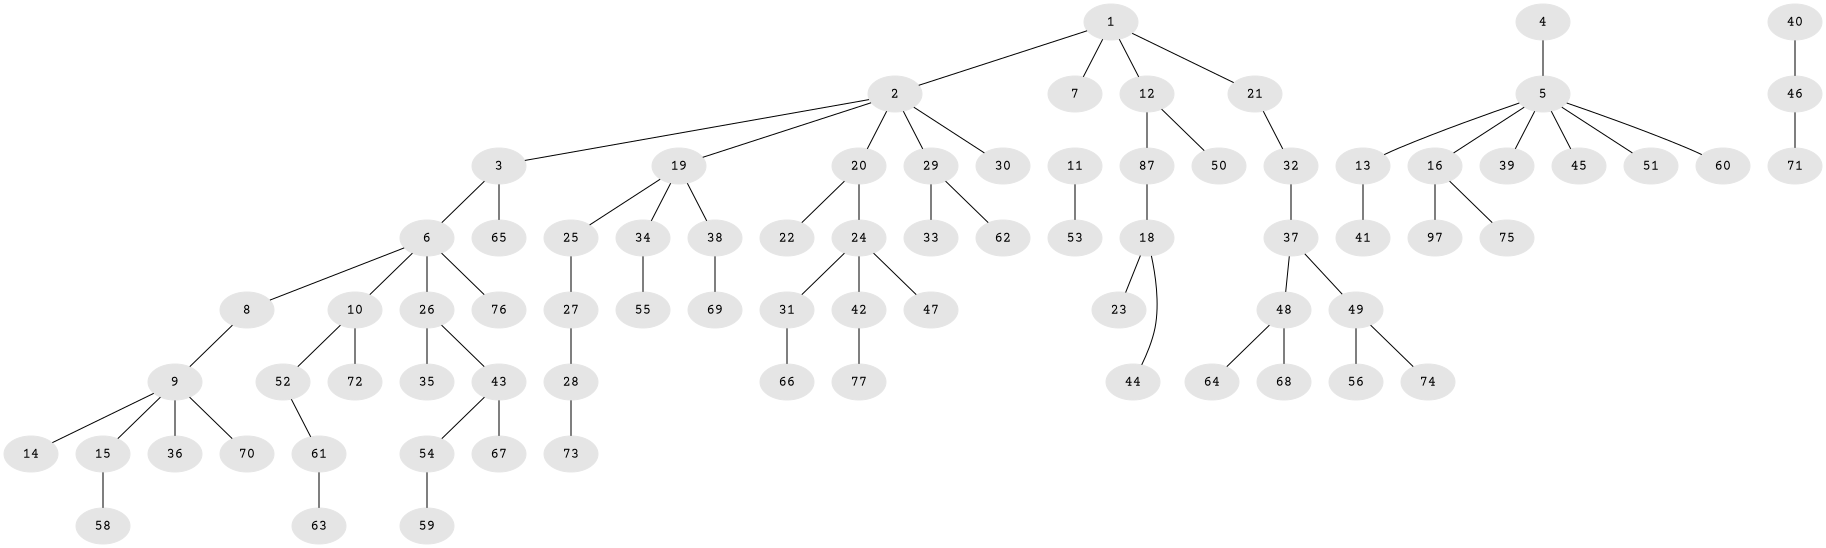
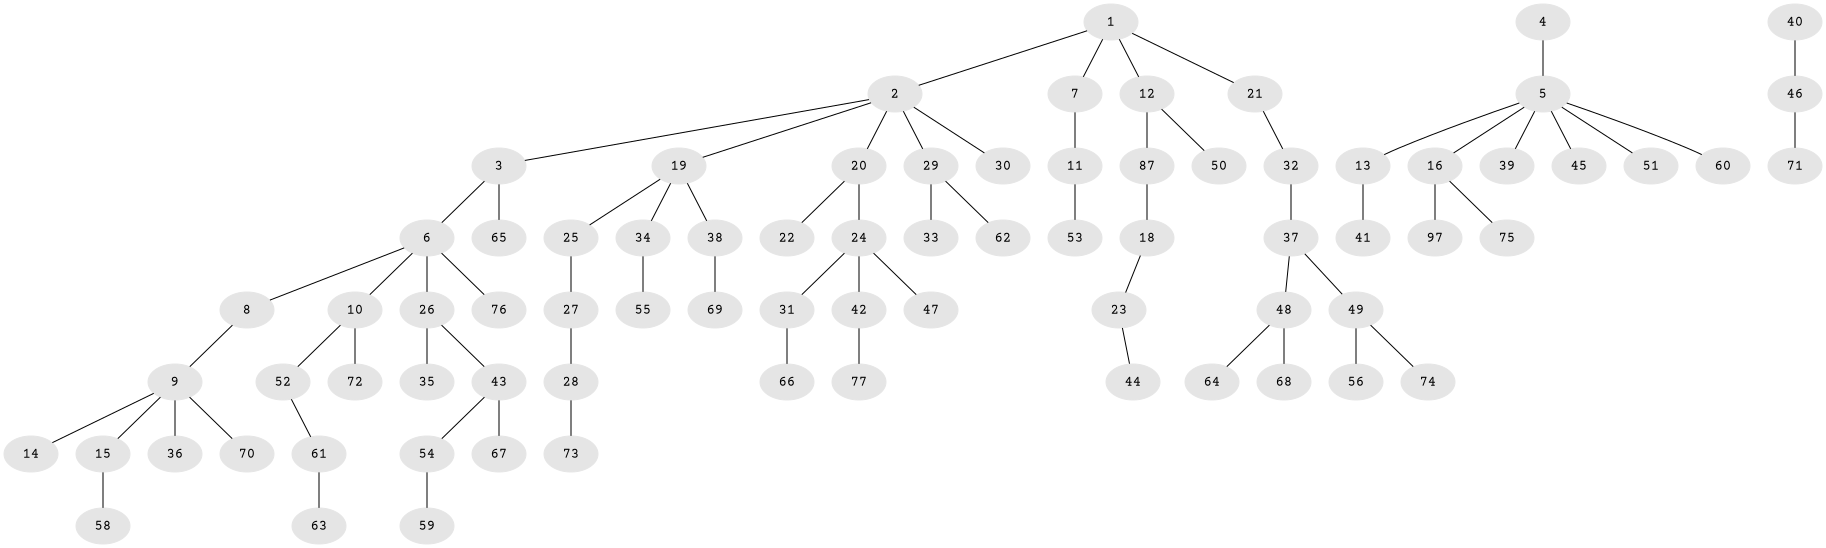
  graph {
    fontname="Courier Prime"
    node [color=gray90 fontname="Courier Prime" style=filled]
    edge [fontname="Courier Prime"]
    1
    2
    7
    12
    21
    3
    19
    20
    29
    30
    4
    5
    11
    n14 [label=87]
    50
    32
    6
    65
    25
    34
    38
    22
    24
    33
    62
    8
    10
    26
    76
    13
    16
    39
    45
    51
    60
    41
    n37 [label=97]
    75
    9
    52
    72
    35
    43
    53
    14
    15
    36
    70
    58
    61
    18
    23
    44
    27
    55
    69
    31
    42
    47
    37
    66
    77
    28
    54
    67
    73
    40
    46
    48
    49
    64
    68
    56
    74
    71
    59
    63
    1 -- 2
    1 -- 7
    1 -- 12
    1 -- 21
    2 -- 3
    2 -- 19
    2 -- 20
    2 -- 29
    2 -- 30
+   7 -- 11
    12 -- n14
    12 -- 50
    21 -- 32
    3 -- 6
    3 -- 65
    19 -- 25
    19 -- 34
    19 -- 38
    20 -- 22
    20 -- 24
    29 -- 33
    29 -- 62
    4 -- 5
    5 -- 13
    5 -- 16
    5 -- 39
    5 -- 45
    5 -- 51
    5 -- 60
    11 -- 53
    n14 -- 18
    32 -- 37
    6 -- 8
    6 -- 10
    6 -- 26
    6 -- 76
    25 -- 27
    34 -- 55
    38 -- 69
    24 -- 31
    24 -- 42
    24 -- 47
    8 -- 9
    10 -- 52
    10 -- 72
    26 -- 35
    26 -- 43
    13 -- 41
    16 -- n37
    16 -- 75
    9 -- 14
    9 -- 15
    9 -- 36
    9 -- 70
    52 -- 61
    43 -- 54
    43 -- 67
    15 -- 58
    61 -- 63
    18 -- 23
-   18 -- 44
+   23 -- 44
    27 -- 28
    31 -- 66
    42 -- 77
    37 -- 48
    37 -- 49
    28 -- 73
    54 -- 59
    40 -- 46
    46 -- 71
    48 -- 64
    48 -- 68
    49 -- 56
    49 -- 74
  }
